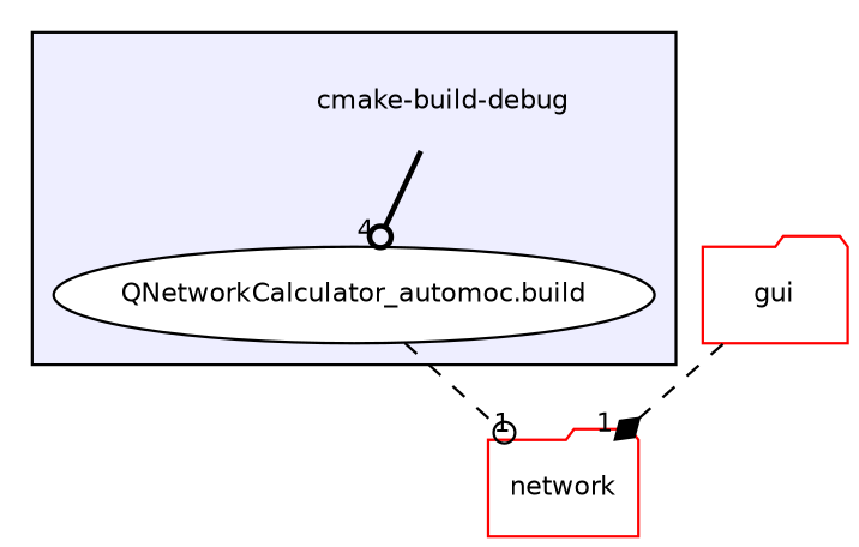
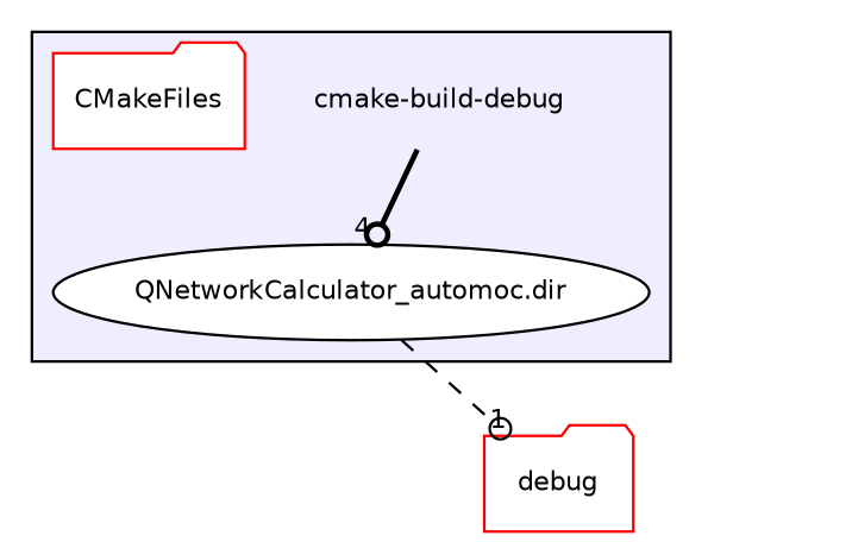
  digraph {
    compound=true
    node [color=red fontname=Helvetica fontsize=10 shape=folder]
    edge [arrowhead=odot headlabel=1 labeldistance=1.5 labelfontname=Helvetica labelfontsize=10 style=dashed]
    n1 [label="cmake-build-debug" shape=plaintext]
-   n3 [color=black fillcolor=white label="QNetworkCalculator_automoc.build" shape=ellipse style=filled]
-   n4 [label=network]
-   n5 [label=gui]
+   n2 [fillcolor=white label=CMakeFiles style=filled]
+   n3 [color=black fillcolor=white label="QNetworkCalculator_automoc.dir" shape=ellipse style=filled]
+   n4 [label=debug]
    subgraph cluster_1 {
      bgcolor="#eeeeff"
      pencolor=black
      n1
+     n2
      n3
    }
    n1 -> n3 [headlabel=4 style=bold]
    n3 -> n4
-   n5 -> n4 [arrowhead=diamond]
  }
